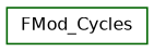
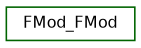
  digraph {
    rankdir=TB
-   n1 [color=darkgreen fillcolor=white fontname=Helvetica fontsize=10 height=0.2 label=FMod_Cycles shape=record style=filled width=0.4]
+   n1 [color=darkgreen fillcolor=white fontname=Helvetica fontsize=10 height=0.2 label=FMod_FMod shape=record style=filled width=0.4]
  }
